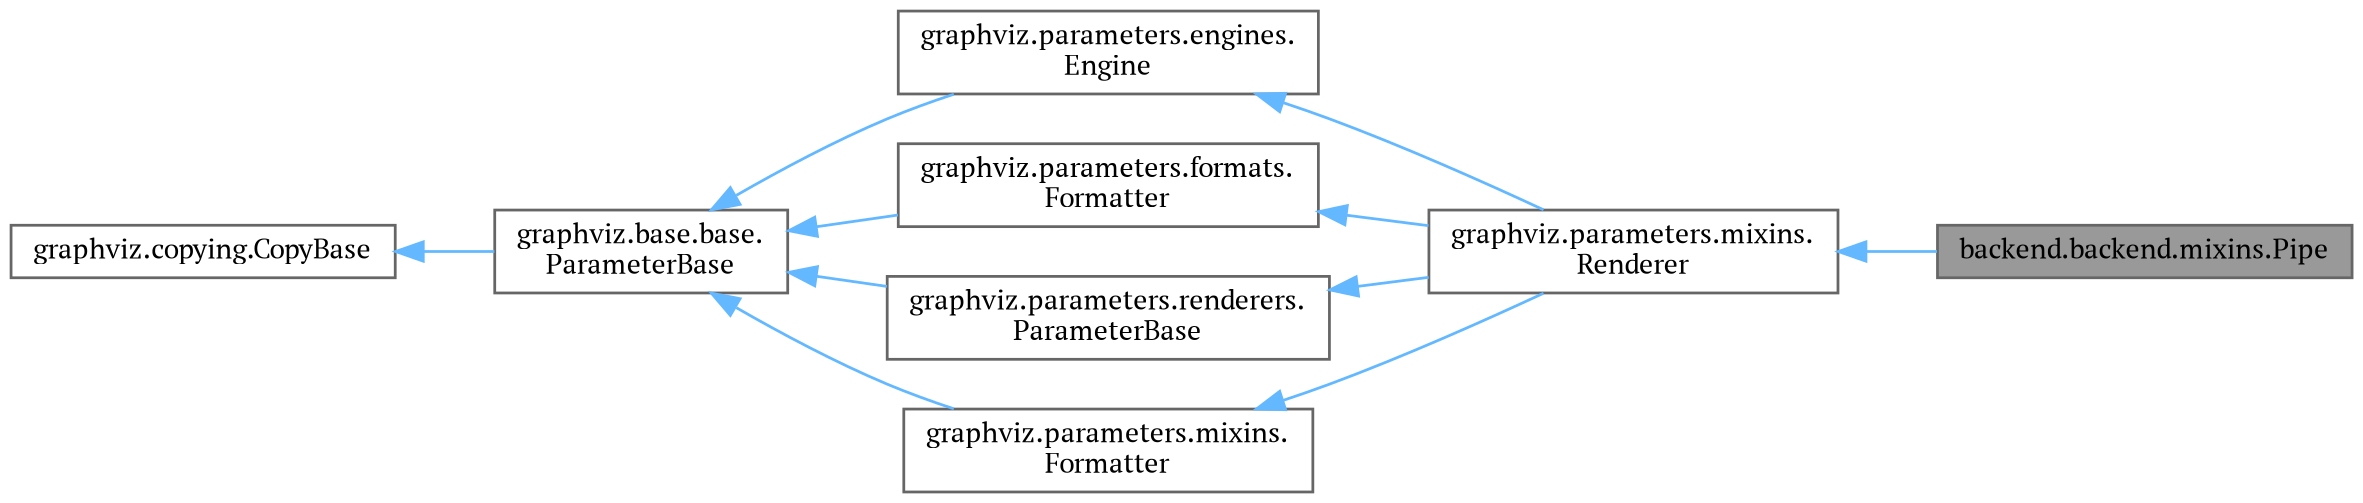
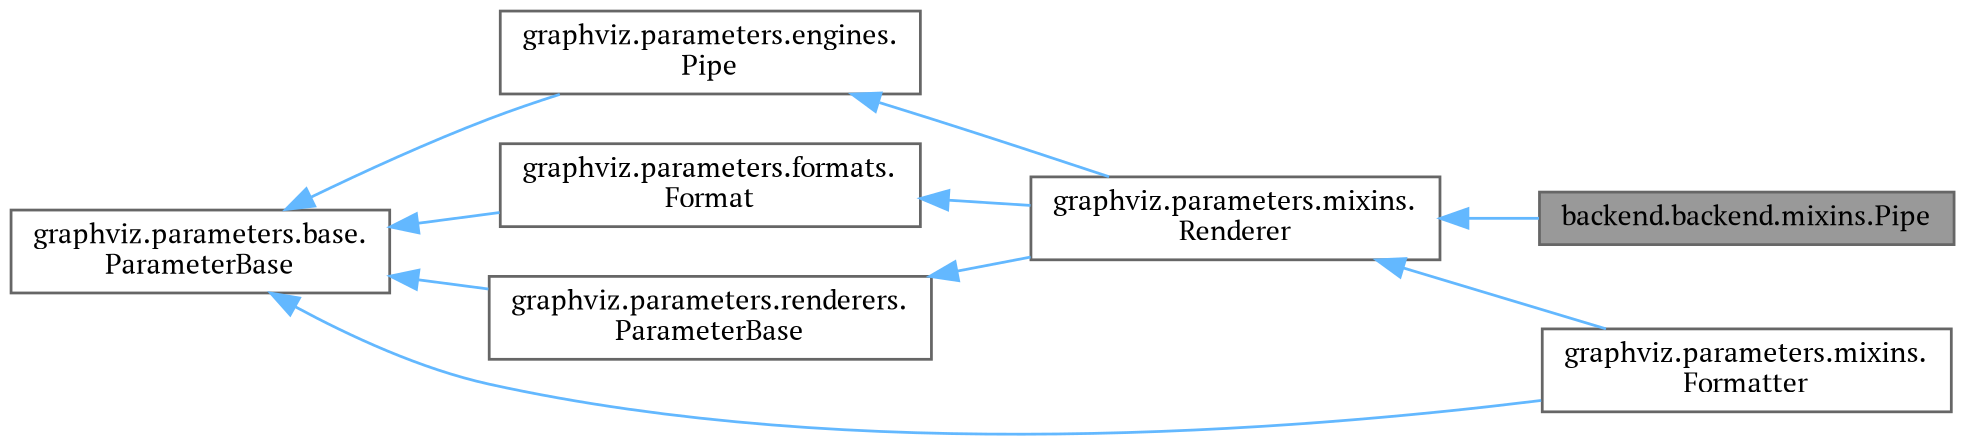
  digraph {
    fontname="PT Serif"
    rankdir=LR
    node [color=gray40 fillcolor=white fontname="PT Serif" fontsize=10 shape=box style=filled]
    edge [color=steelblue1 dir=back fontname="PT Serif" fontsize=10 labelfontname=Helvetica labelfontsize=10 style=solid]
    n1 [fillcolor=grey60 fontcolor=black height=0.2 label="backend.backend.mixins.Pipe" width=0.4]
    n2 [height=0.2 label="graphviz.parameters.mixins.\lRenderer" width=0.4]
-   n3 [height=0.2 label="graphviz.parameters.engines.\lEngine" width=0.4]
-   n4 [height=0.2 label="graphviz.base.base.\lParameterBase" width=0.4]
-   n5 [height=0.2 label="graphviz.parameters.formats.\lFormatter" width=0.4]
+   n3 [height=0.2 label="graphviz.parameters.engines.\lPipe" width=0.4]
+   n4 [height=0.2 label="graphviz.parameters.base.\lParameterBase" width=0.4]
+   n5 [height=0.2 label="graphviz.parameters.formats.\lFormat" width=0.4]
    n6 [height=0.2 label="graphviz.parameters.renderers.\lParameterBase" width=0.4]
    n7 [height=0.2 label="graphviz.parameters.mixins.\lFormatter" width=0.4]
-   n8 [height=0.2 label="graphviz.copying.CopyBase" width=0.4]
    n2 -> n1
    n3 -> n2
    n4 -> n3
    n4 -> n5
    n4 -> n6
    n4 -> n7
    n5 -> n2
    n6 -> n2
-   n7 -> n2
-   n8 -> n4
+   n2 -> n7
  }
